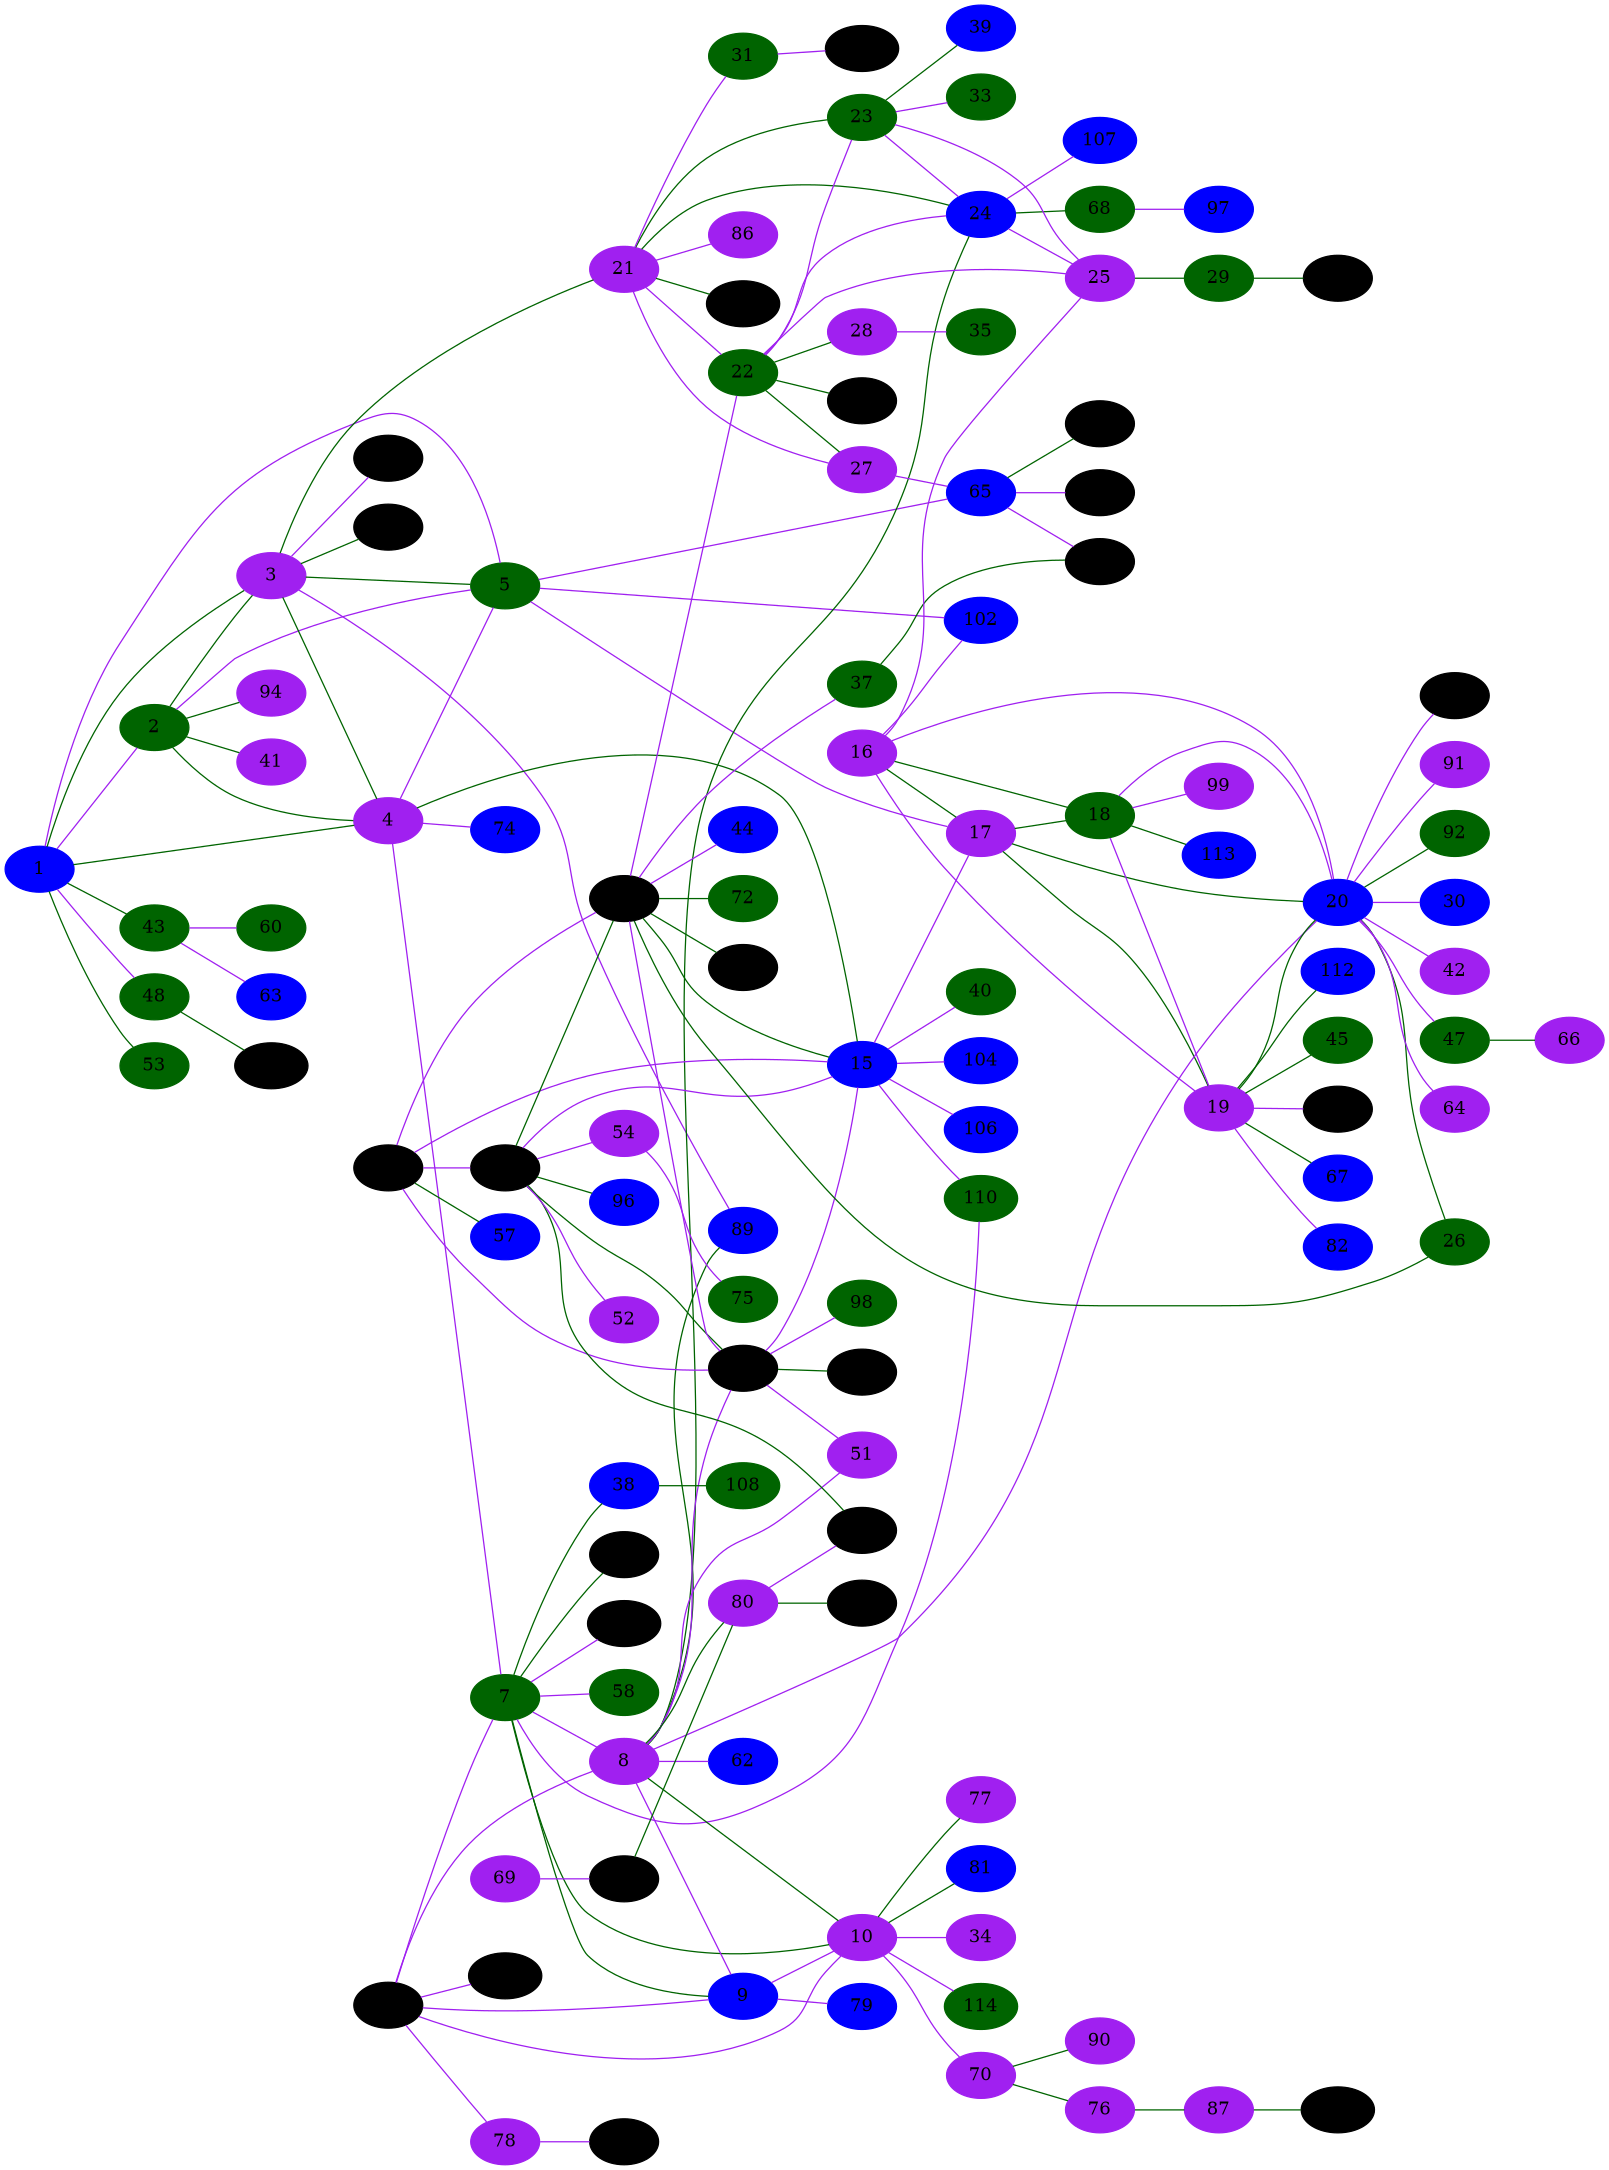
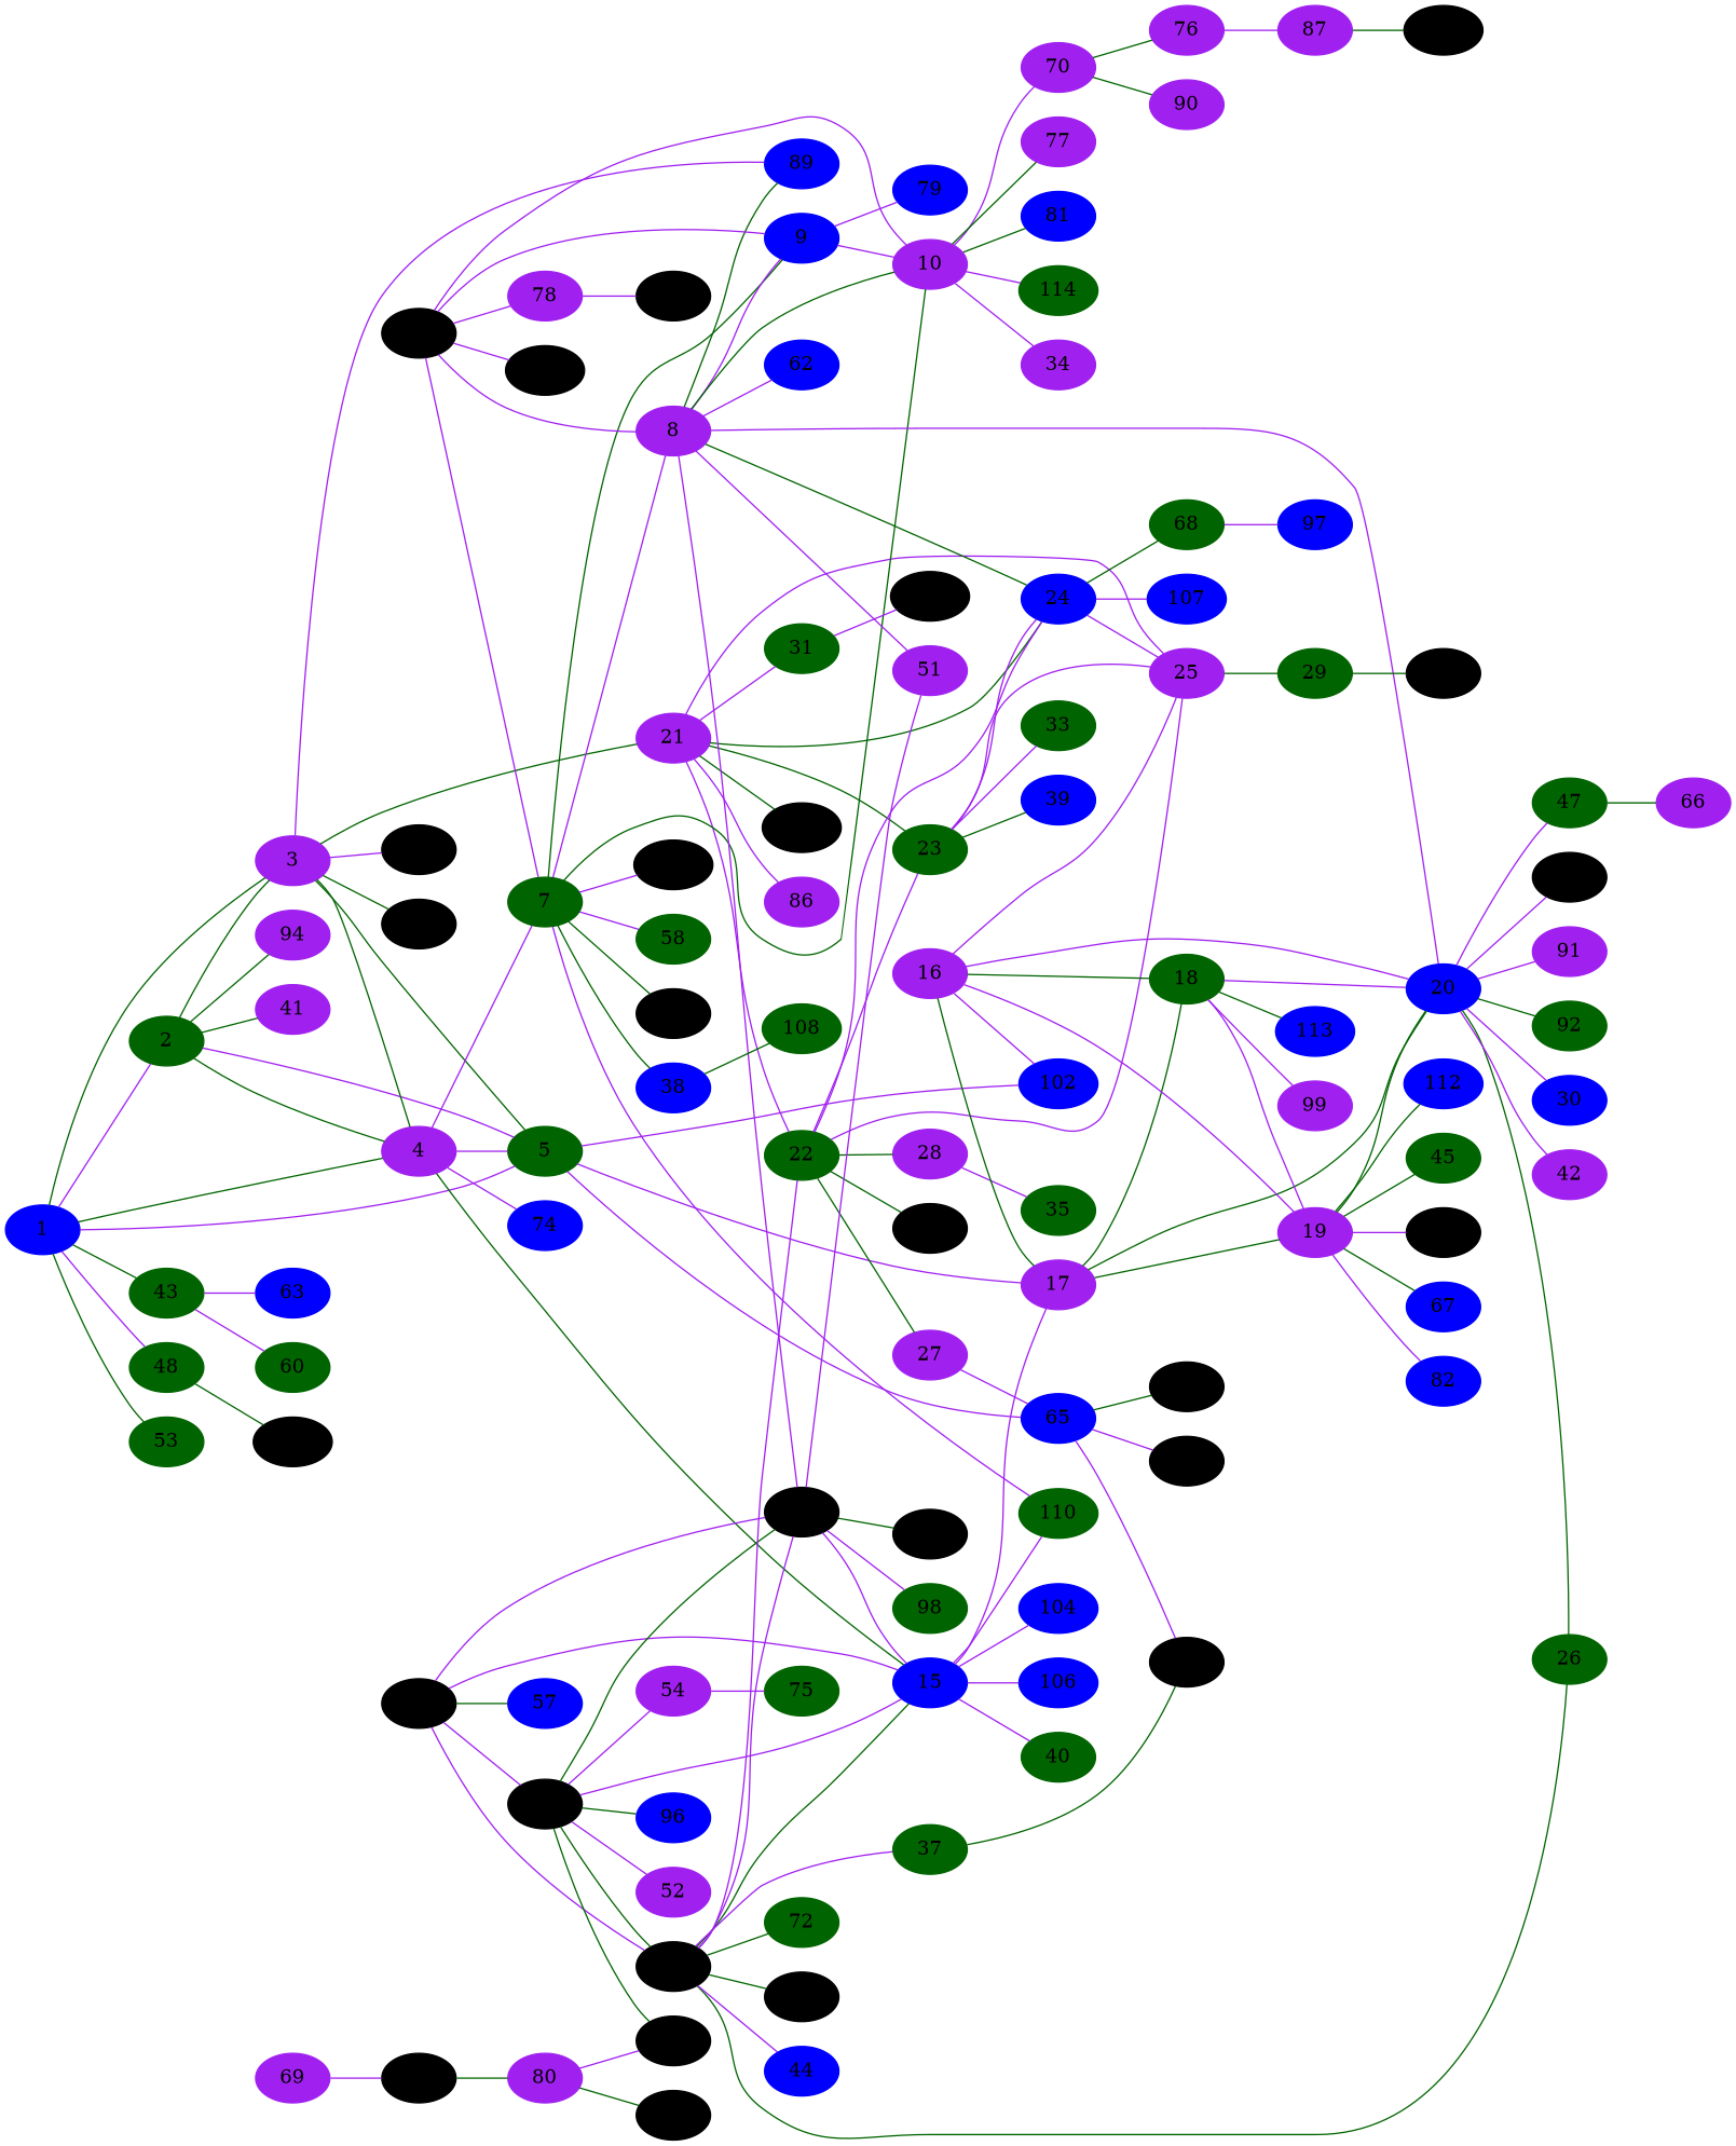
  graph {
    rankdir=LR
    node [color=purple style=filled]
    edge [color=purple]
    1 [color=blue]
    2 [color=darkgreen]
    3
    4
    5 [color=darkgreen]
    43 [color=darkgreen]
    48 [color=darkgreen]
    53 [color=darkgreen]
    41
    94
    55 [color=black]
    56 [color=black]
    89 [color=blue]
    21
    7 [color=darkgreen]
    15 [color=blue]
    74 [color=blue]
    17
    65 [color=blue]
    102 [color=blue]
    60 [color=darkgreen]
    63 [color=blue]
    109 [color=black]
    8
    9 [color=blue]
    10
    38 [color=blue]
    58 [color=darkgreen]
    61 [color=black]
    100 [color=black]
    110 [color=darkgreen]
    40 [color=darkgreen]
    104 [color=blue]
    106 [color=blue]
    24 [color=blue]
    22 [color=darkgreen]
    25
    23 [color=darkgreen]
    31 [color=darkgreen]
    86
    105 [color=black]
    20 [color=blue]
    18 [color=darkgreen]
    19
    85 [color=black]
    71 [color=black]
    93 [color=black]
    6 [color=black]
    78
    111 [color=black]
    14 [color=black]
    51
    62 [color=blue]
    80
    79 [color=blue]
    34
    70
    77
    81 [color=blue]
    114 [color=darkgreen]
    95 [color=black]
    108 [color=darkgreen]
    59 [color=black]
    98 [color=darkgreen]
    26 [color=darkgreen]
    30 [color=blue]
    42
    47 [color=darkgreen]
-   64
    83 [color=black]
    91
    92 [color=darkgreen]
    68 [color=darkgreen]
    107 [color=blue]
    84 [color=black]
    88 [color=black]
    76
    90
    11 [color=black]
    12 [color=black]
    13 [color=black]
    57 [color=blue]
    52
    54
    96 [color=blue]
    36 [color=black]
    37 [color=darkgreen]
    44 [color=blue]
    72 [color=darkgreen]
    75 [color=darkgreen]
    27
    28
    32 [color=black]
    16
    99
    113 [color=blue]
    45 [color=darkgreen]
    50 [color=black]
    67 [color=blue]
    82 [color=blue]
    112 [color=blue]
    29 [color=darkgreen]
    66
    33 [color=darkgreen]
    39 [color=blue]
    103 [color=black]
    35 [color=darkgreen]
    97 [color=blue]
    46 [color=black]
    73 [color=black]
    69
    87
    101 [color=black]
    1 -- 2
    1 -- 3 [color=darkgreen]
    1 -- 4 [color=darkgreen]
    1 -- 5
    1 -- 43 [color=darkgreen]
    1 -- 48
    1 -- 53 [color=darkgreen]
    2 -- 3 [color=darkgreen]
    2 -- 4 [color=darkgreen]
    2 -- 5
    2 -- 41 [color=darkgreen]
    2 -- 94 [color=darkgreen]
    3 -- 4 [color=darkgreen]
    3 -- 5 [color=darkgreen]
    3 -- 55
    3 -- 56 [color=darkgreen]
    3 -- 89
    3 -- 21 [color=darkgreen]
    4 -- 5
    4 -- 7
    4 -- 15 [color=darkgreen]
    4 -- 74
    5 -- 17
    5 -- 65
    5 -- 102
    43 -- 60
    43 -- 63
    48 -- 109 [color=darkgreen]
    21 -- 24 [color=darkgreen]
    21 -- 22
-   21 -- 27
+   21 -- 25
    21 -- 23 [color=darkgreen]
    21 -- 31
    21 -- 86
    21 -- 105 [color=darkgreen]
    7 -- 8
    7 -- 9 [color=darkgreen]
    7 -- 10 [color=darkgreen]
    7 -- 38 [color=darkgreen]
    7 -- 58
    7 -- 61 [color=darkgreen]
    7 -- 100
    7 -- 110
    15 -- 17
    15 -- 110
    15 -- 40
    15 -- 104
    15 -- 106
    17 -- 20 [color=darkgreen]
    17 -- 18 [color=darkgreen]
    17 -- 19 [color=darkgreen]
    65 -- 85
    65 -- 71 [color=darkgreen]
    65 -- 93
    8 -- 89 [color=darkgreen]
    8 -- 9
    8 -- 10 [color=darkgreen]
    8 -- 24 [color=darkgreen]
    8 -- 20
    8 -- 14
    8 -- 51
    8 -- 62
-   8 -- 80 [color=darkgreen]
    9 -- 10
    9 -- 79
    10 -- 34
    10 -- 70
    10 -- 77 [color=darkgreen]
    10 -- 81 [color=darkgreen]
    10 -- 114
    38 -- 108 [color=darkgreen]
    24 -- 25
    24 -- 68 [color=darkgreen]
    24 -- 107
    22 -- 24
    22 -- 25
    22 -- 23
    22 -- 27 [color=darkgreen]
    22 -- 28 [color=darkgreen]
    22 -- 32 [color=darkgreen]
    25 -- 29 [color=darkgreen]
    23 -- 24
    23 -- 25
    23 -- 33
    23 -- 39 [color=darkgreen]
    31 -- 103
    20 -- 26 [color=darkgreen]
    20 -- 30
    20 -- 42
    20 -- 47
-   20 -- 64
    20 -- 83
    20 -- 91
    20 -- 92 [color=darkgreen]
    18 -- 20
    18 -- 19
    18 -- 99
    18 -- 113 [color=darkgreen]
    19 -- 20 [color=darkgreen]
    19 -- 45 [color=darkgreen]
    19 -- 50
    19 -- 67 [color=darkgreen]
    19 -- 82
    19 -- 112 [color=darkgreen]
    6 -- 7
    6 -- 8
    6 -- 9
    6 -- 10
    6 -- 78
    6 -- 111
    78 -- 95
    14 -- 15
    14 -- 51
    14 -- 59 [color=darkgreen]
    14 -- 98
    80 -- 84
    80 -- 88 [color=darkgreen]
    70 -- 76 [color=darkgreen]
    70 -- 90 [color=darkgreen]
    47 -- 66 [color=darkgreen]
    68 -- 97
-   76 -- 87 [color=darkgreen]
+   76 -- 87
    11 -- 15
    11 -- 14
    11 -- 12
    11 -- 13
    11 -- 57 [color=darkgreen]
    12 -- 15
    12 -- 14 [color=darkgreen]
    12 -- 84 [color=darkgreen]
    12 -- 13 [color=darkgreen]
    12 -- 52
    12 -- 54
    12 -- 96 [color=darkgreen]
    13 -- 15 [color=darkgreen]
    13 -- 22
    13 -- 14
    13 -- 26 [color=darkgreen]
    13 -- 36 [color=darkgreen]
    13 -- 37
    13 -- 44
    13 -- 72 [color=darkgreen]
    54 -- 75
    37 -- 85 [color=darkgreen]
    27 -- 65
    28 -- 35
    16 -- 17 [color=darkgreen]
    16 -- 102
    16 -- 25
    16 -- 20
    16 -- 18 [color=darkgreen]
    16 -- 19
    29 -- 46 [color=darkgreen]
    73 -- 80 [color=darkgreen]
    69 -- 73
    87 -- 101 [color=darkgreen]
  }
